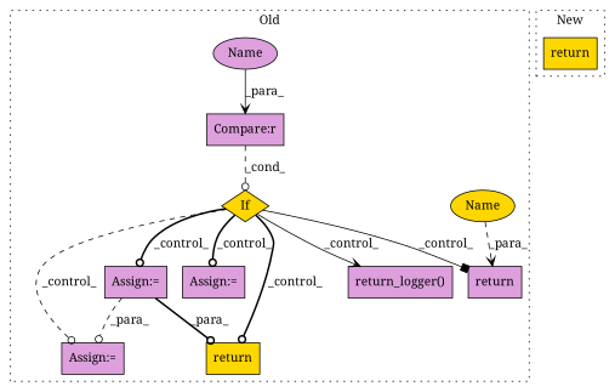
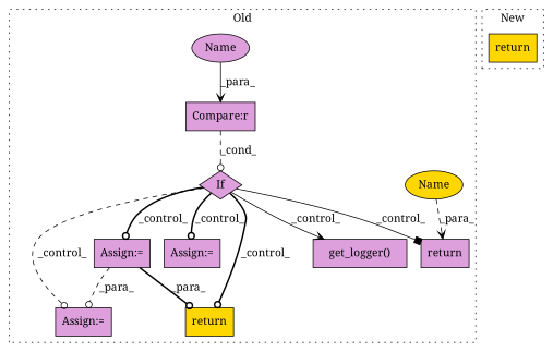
  digraph {
    fontname="Noto Serif"
    node [a=93 fillcolor=plum fontname="Noto Serif" l=3 shape=box style=filled]
    edge [arrowhead=odot fontname="Noto Serif" style=dashed]
-   n1 [a=75 l=17 label="return_logger()" s=13638]
-   n2 [a=96 fillcolor=gold label=If s=13593 shape=diamond]
+   n1 [a=75 l=17 label="get_logger()" s=13638]
+   n2 [a=96 label=If s=13593 shape=diamond]
    n3 [a=40 l=28 label="Compare:r" s=13596]
    n4 [l=7 label=return s=13766]
    n5 [a=68 l=15 label="Assign:=" s=15277]
    n6 [a=68 label="Assign:=" s=15145]
    n7 [a=68 label="Assign:=" s=14663]
    n8 [fillcolor=gold l=7 label=return s=15565]
    n9 [a=87 fillcolor=gold l=4 label=Name s=13773 shape=ellipse]
    n10 [a=87 l=4 label=Name s=13620 shape=ellipse]
    n11 [fillcolor=gold l=7 label=return s=14611]
    subgraph cluster_1 {
      label=Old
      style=dotted
      n1
      n2
      n3
      n4
      n5
      n6
      n7
      n8
      n9
      n10
    }
    subgraph cluster_2 {
      label=New
      style=dotted
      n11
    }
    n2 -> n1 [arrowhead=vee label=_control_ style=solid]
    n2 -> n4 [arrowhead=box label=_control_ style=solid]
    n2 -> n5 [label=_control_]
    n2 -> n6 [label=_control_ style=bold]
    n2 -> n7 [label=_control_ style=bold]
    n2 -> n8 [label=_control_ style=bold]
    n3 -> n2 [label=_cond_]
    n6 -> n5 [label=_para_]
    n6 -> n8 [label=_para_ style=bold]
    n9 -> n4 [arrowhead=vee label=_para_]
    n10 -> n3 [arrowhead=vee label=_para_ style=solid]
  }
